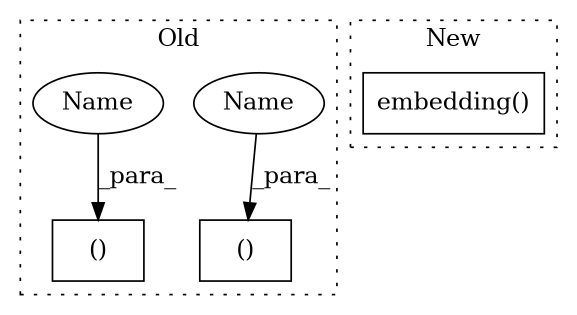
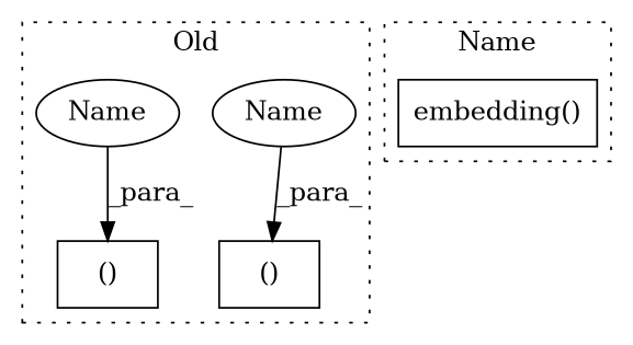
  digraph {
    node [a=54 l=8 shape=box]
    n1 [label="()" s=1742]
    n2 [label="()" s=1685]
    n3 [a=87 l=6 label=Name s=1736 shape=ellipse]
    n4 [a=87 l=6 label=Name s=1679 shape=ellipse]
    n5 [a=75 l="15,1" label="embedding()" s="1404,1425"]
    subgraph cluster_1 {
      label=Old
      style=dotted
      n1
      n2
      n3
      n4
    }
    subgraph cluster_2 {
-     label=New
+     label=Name
      style=dotted
      n5
    }
    n3 -> n1 [label=_para_]
    n4 -> n2 [label=_para_]
  }
